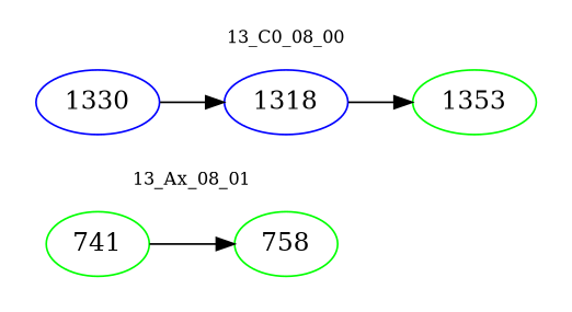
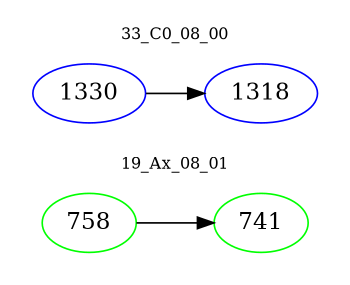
  digraph {
    rankdir=LR
    node [color=green]
    edge [color=black]
    n1 [label=741]
    n2 [label=758]
    n3 [color=blue label=1330]
    n4 [color=blue label=1318]
-   n5 [label=1353]
    subgraph cluster_1 {
      color=white
      fontsize=10
-     label="13_Ax_08_01"
+     label="19_Ax_08_01"
      n1
      n2
    }
    subgraph cluster_2 {
      color=white
      fontsize=10
-     label="13_C0_08_00"
+     label="33_C0_08_00"
      n3
      n4
-     n5
    }
-   n1 -> n2
+   n2 -> n1
    n3 -> n4
-   n4 -> n5
  }
